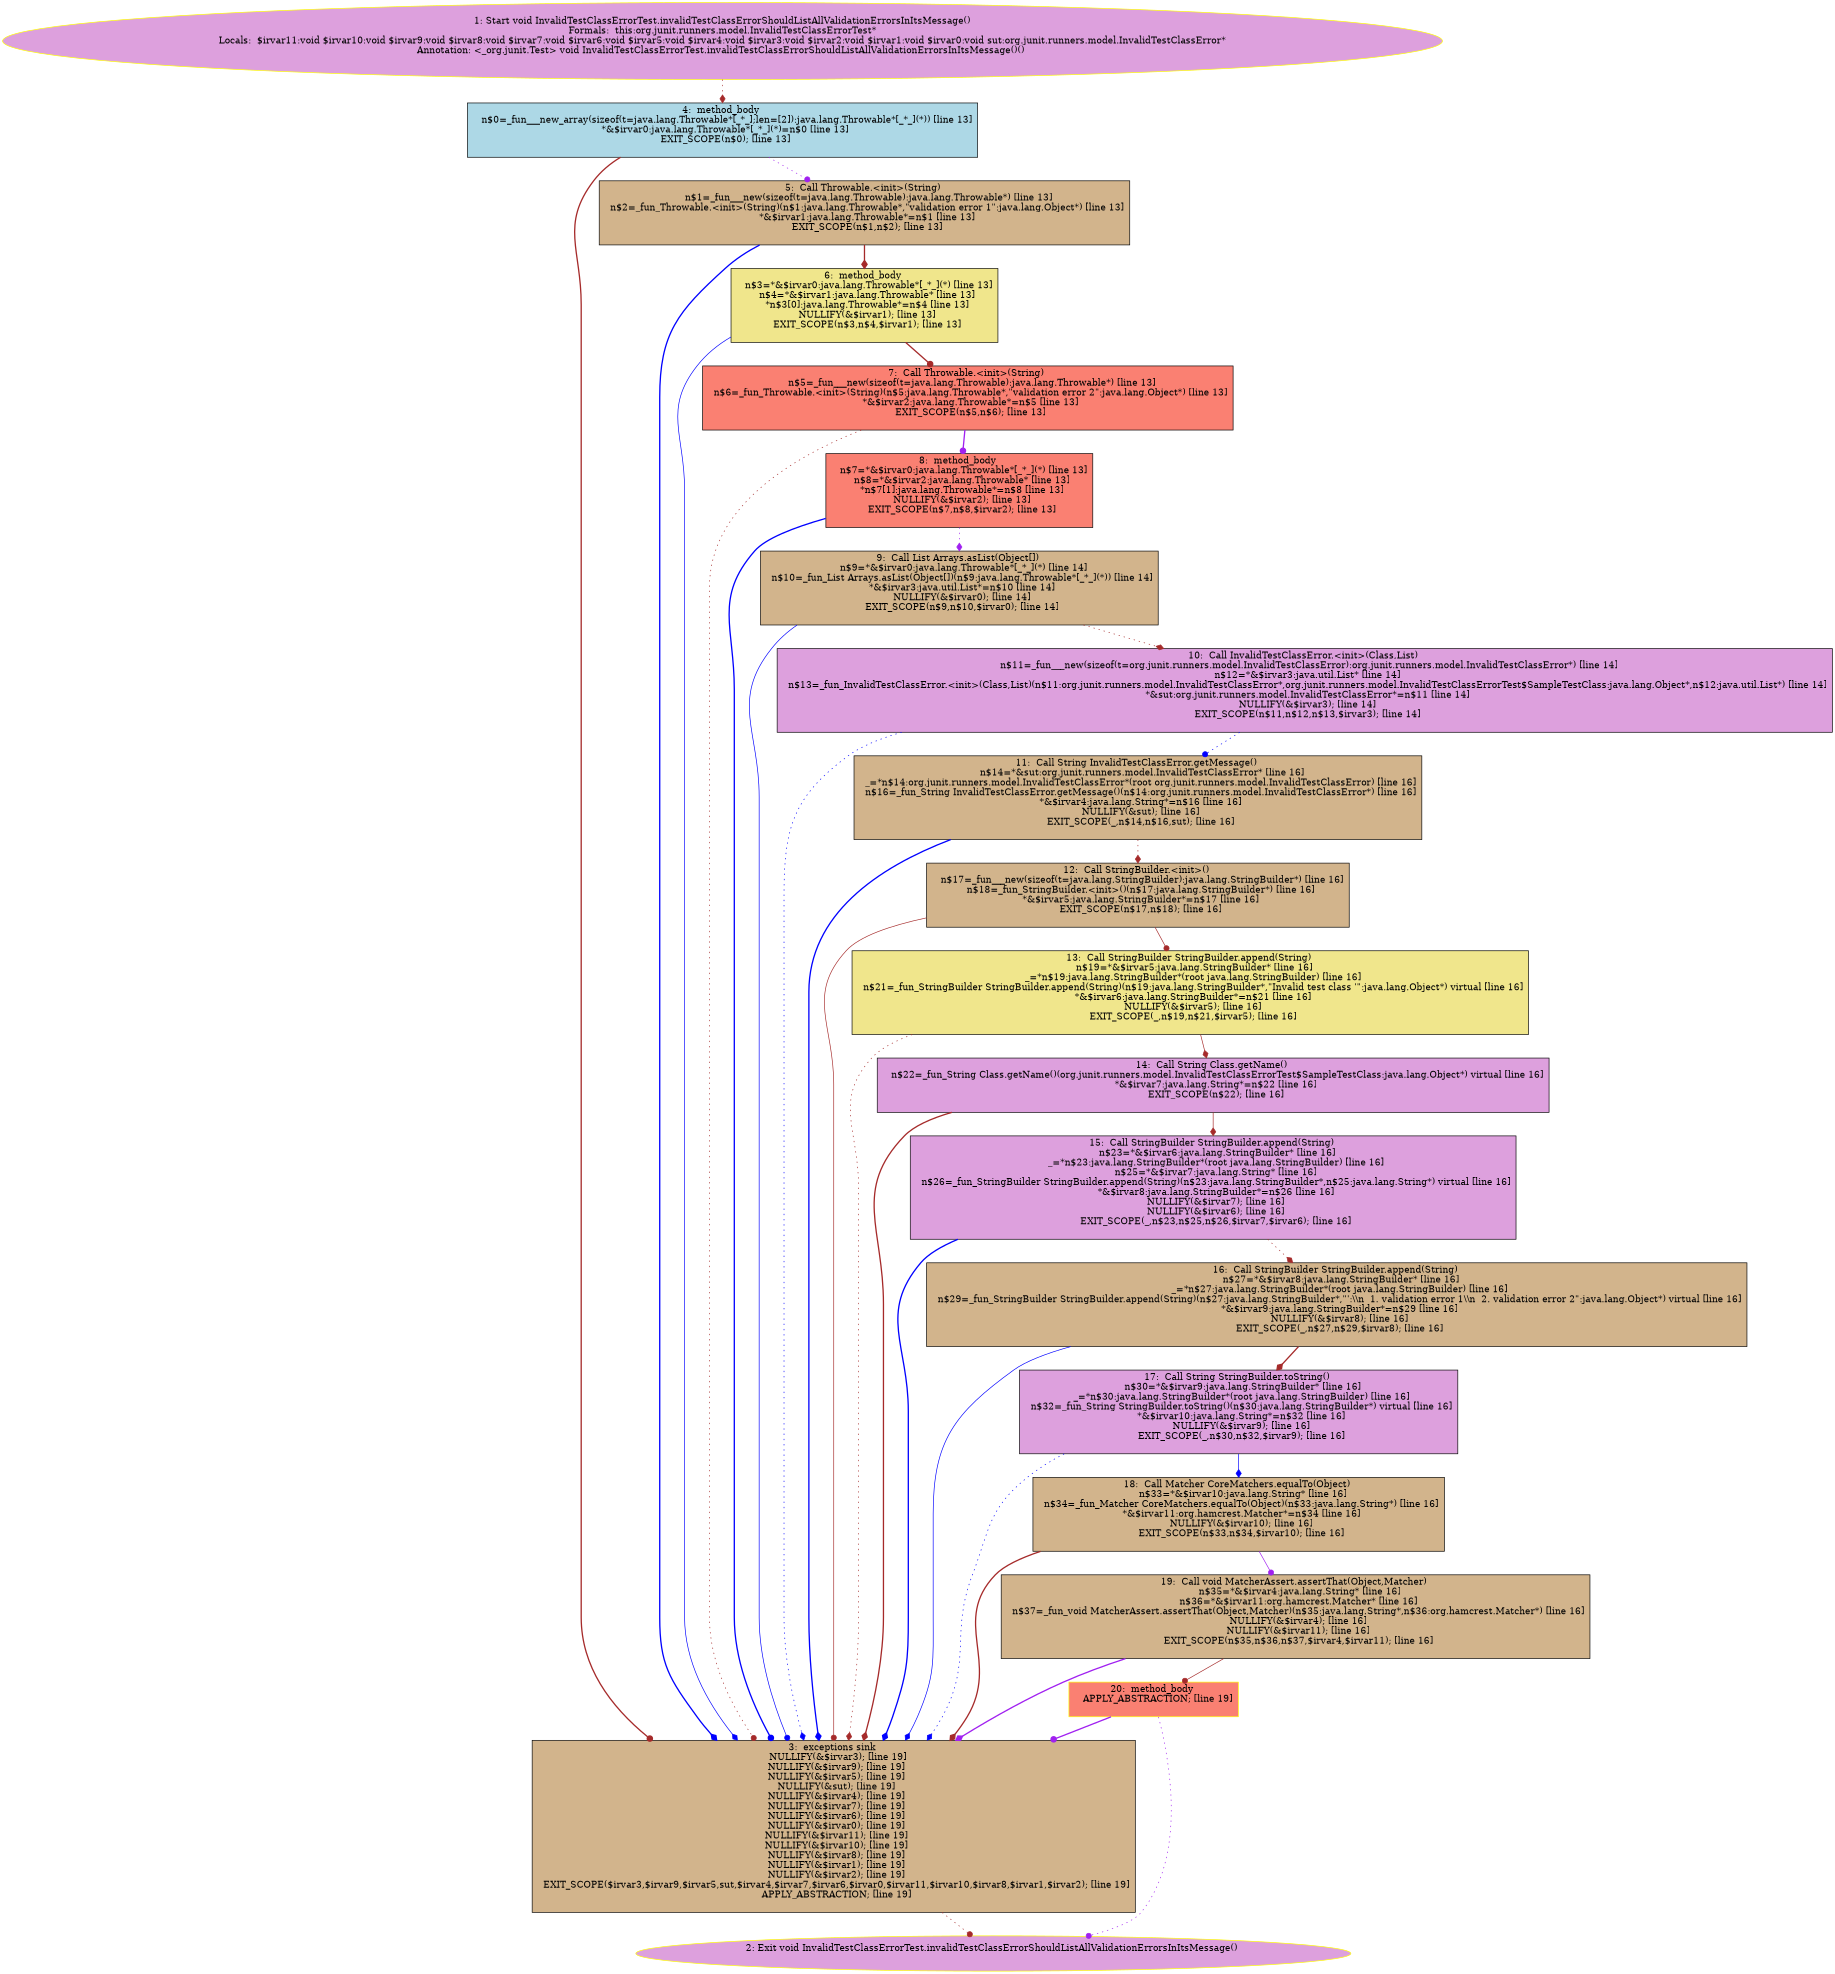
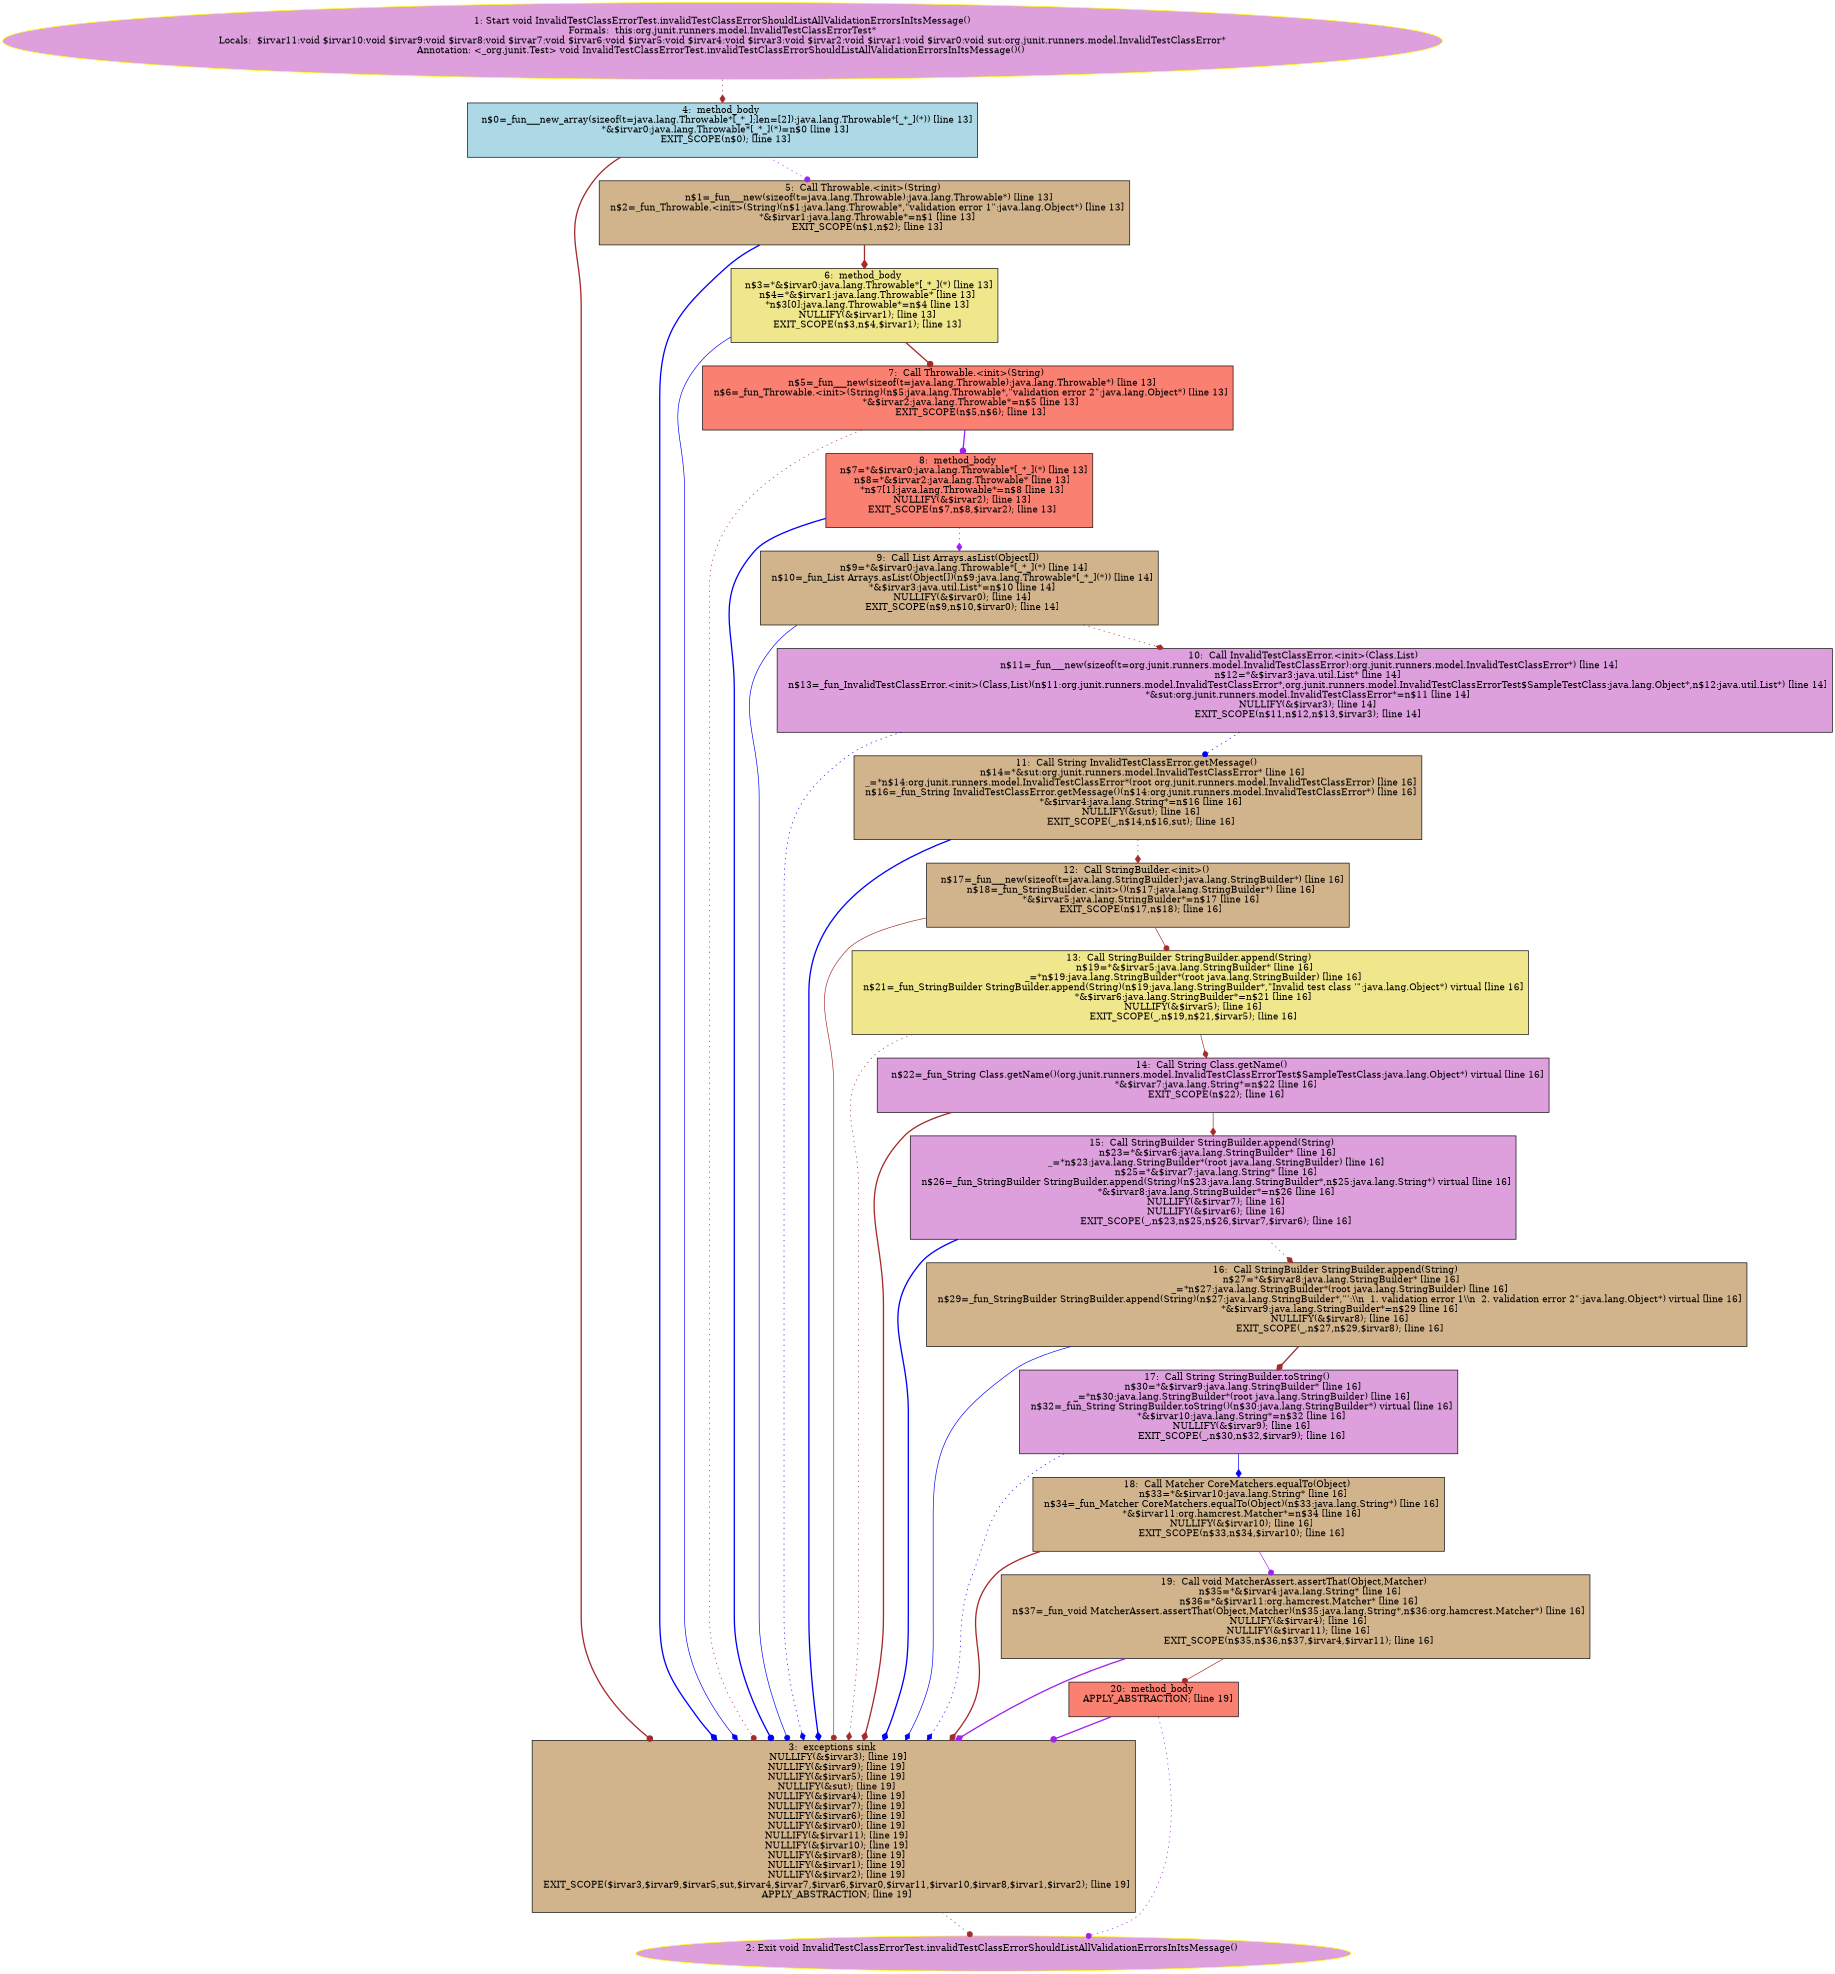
  digraph {
    node [style=filled fillcolor=tan shape=box]
    edge [color=brown style=dotted arrowhead=diamond]
    n1 [color=yellow label="1: Start void InvalidTestClassErrorTest.invalidTestClassErrorShouldListAllValidationErrorsInItsMessage()\nFormals:  this:org.junit.runners.model.InvalidTestClassErrorTest*\nLocals:  $irvar11:void $irvar10:void $irvar9:void $irvar8:void $irvar7:void $irvar6:void $irvar5:void $irvar4:void $irvar3:void $irvar2:void $irvar1:void $irvar0:void sut:org.junit.runners.model.InvalidTestClassError*\nAnnotation: <_org.junit.Test> void InvalidTestClassErrorTest.invalidTestClassErrorShouldListAllValidationErrorsInItsMessage()() \n  " fillcolor=plum shape=""]
    n2 [label="4:  method_body \n   n$0=_fun___new_array(sizeof(t=java.lang.Throwable*[_*_];len=[2]):java.lang.Throwable*[_*_](*)) [line 13]\n  *&$irvar0:java.lang.Throwable*[_*_](*)=n$0 [line 13]\n  EXIT_SCOPE(n$0); [line 13]\n " fillcolor=lightblue]
    n3 [label="3:  exceptions sink \n   NULLIFY(&$irvar3); [line 19]\n  NULLIFY(&$irvar9); [line 19]\n  NULLIFY(&$irvar5); [line 19]\n  NULLIFY(&sut); [line 19]\n  NULLIFY(&$irvar4); [line 19]\n  NULLIFY(&$irvar7); [line 19]\n  NULLIFY(&$irvar6); [line 19]\n  NULLIFY(&$irvar0); [line 19]\n  NULLIFY(&$irvar11); [line 19]\n  NULLIFY(&$irvar10); [line 19]\n  NULLIFY(&$irvar8); [line 19]\n  NULLIFY(&$irvar1); [line 19]\n  NULLIFY(&$irvar2); [line 19]\n  EXIT_SCOPE($irvar3,$irvar9,$irvar5,sut,$irvar4,$irvar7,$irvar6,$irvar0,$irvar11,$irvar10,$irvar8,$irvar1,$irvar2); [line 19]\n  APPLY_ABSTRACTION; [line 19]\n "]
    n4 [label="5:  Call Throwable.<init>(String) \n   n$1=_fun___new(sizeof(t=java.lang.Throwable):java.lang.Throwable*) [line 13]\n  n$2=_fun_Throwable.<init>(String)(n$1:java.lang.Throwable*,\"validation error 1\":java.lang.Object*) [line 13]\n  *&$irvar1:java.lang.Throwable*=n$1 [line 13]\n  EXIT_SCOPE(n$1,n$2); [line 13]\n "]
    n5 [color=yellow label="2: Exit void InvalidTestClassErrorTest.invalidTestClassErrorShouldListAllValidationErrorsInItsMessage() \n  " fillcolor=plum shape=""]
    n6 [label="6:  method_body \n   n$3=*&$irvar0:java.lang.Throwable*[_*_](*) [line 13]\n  n$4=*&$irvar1:java.lang.Throwable* [line 13]\n  *n$3[0]:java.lang.Throwable*=n$4 [line 13]\n  NULLIFY(&$irvar1); [line 13]\n  EXIT_SCOPE(n$3,n$4,$irvar1); [line 13]\n " fillcolor=khaki]
    n7 [label="7:  Call Throwable.<init>(String) \n   n$5=_fun___new(sizeof(t=java.lang.Throwable):java.lang.Throwable*) [line 13]\n  n$6=_fun_Throwable.<init>(String)(n$5:java.lang.Throwable*,\"validation error 2\":java.lang.Object*) [line 13]\n  *&$irvar2:java.lang.Throwable*=n$5 [line 13]\n  EXIT_SCOPE(n$5,n$6); [line 13]\n " fillcolor=salmon]
    n8 [label="8:  method_body \n   n$7=*&$irvar0:java.lang.Throwable*[_*_](*) [line 13]\n  n$8=*&$irvar2:java.lang.Throwable* [line 13]\n  *n$7[1]:java.lang.Throwable*=n$8 [line 13]\n  NULLIFY(&$irvar2); [line 13]\n  EXIT_SCOPE(n$7,n$8,$irvar2); [line 13]\n " fillcolor=salmon]
    n9 [label="9:  Call List Arrays.asList(Object[]) \n   n$9=*&$irvar0:java.lang.Throwable*[_*_](*) [line 14]\n  n$10=_fun_List Arrays.asList(Object[])(n$9:java.lang.Throwable*[_*_](*)) [line 14]\n  *&$irvar3:java.util.List*=n$10 [line 14]\n  NULLIFY(&$irvar0); [line 14]\n  EXIT_SCOPE(n$9,n$10,$irvar0); [line 14]\n "]
    n10 [label="10:  Call InvalidTestClassError.<init>(Class,List) \n   n$11=_fun___new(sizeof(t=org.junit.runners.model.InvalidTestClassError):org.junit.runners.model.InvalidTestClassError*) [line 14]\n  n$12=*&$irvar3:java.util.List* [line 14]\n  n$13=_fun_InvalidTestClassError.<init>(Class,List)(n$11:org.junit.runners.model.InvalidTestClassError*,org.junit.runners.model.InvalidTestClassErrorTest$SampleTestClass:java.lang.Object*,n$12:java.util.List*) [line 14]\n  *&sut:org.junit.runners.model.InvalidTestClassError*=n$11 [line 14]\n  NULLIFY(&$irvar3); [line 14]\n  EXIT_SCOPE(n$11,n$12,n$13,$irvar3); [line 14]\n " fillcolor=plum]
    n11 [label="11:  Call String InvalidTestClassError.getMessage() \n   n$14=*&sut:org.junit.runners.model.InvalidTestClassError* [line 16]\n  _=*n$14:org.junit.runners.model.InvalidTestClassError*(root org.junit.runners.model.InvalidTestClassError) [line 16]\n  n$16=_fun_String InvalidTestClassError.getMessage()(n$14:org.junit.runners.model.InvalidTestClassError*) [line 16]\n  *&$irvar4:java.lang.String*=n$16 [line 16]\n  NULLIFY(&sut); [line 16]\n  EXIT_SCOPE(_,n$14,n$16,sut); [line 16]\n "]
    n12 [label="12:  Call StringBuilder.<init>() \n   n$17=_fun___new(sizeof(t=java.lang.StringBuilder):java.lang.StringBuilder*) [line 16]\n  n$18=_fun_StringBuilder.<init>()(n$17:java.lang.StringBuilder*) [line 16]\n  *&$irvar5:java.lang.StringBuilder*=n$17 [line 16]\n  EXIT_SCOPE(n$17,n$18); [line 16]\n "]
    n13 [label="13:  Call StringBuilder StringBuilder.append(String) \n   n$19=*&$irvar5:java.lang.StringBuilder* [line 16]\n  _=*n$19:java.lang.StringBuilder*(root java.lang.StringBuilder) [line 16]\n  n$21=_fun_StringBuilder StringBuilder.append(String)(n$19:java.lang.StringBuilder*,\"Invalid test class '\":java.lang.Object*) virtual [line 16]\n  *&$irvar6:java.lang.StringBuilder*=n$21 [line 16]\n  NULLIFY(&$irvar5); [line 16]\n  EXIT_SCOPE(_,n$19,n$21,$irvar5); [line 16]\n " fillcolor=khaki]
    n14 [label="14:  Call String Class.getName() \n   n$22=_fun_String Class.getName()(org.junit.runners.model.InvalidTestClassErrorTest$SampleTestClass:java.lang.Object*) virtual [line 16]\n  *&$irvar7:java.lang.String*=n$22 [line 16]\n  EXIT_SCOPE(n$22); [line 16]\n " fillcolor=plum]
    n15 [label="15:  Call StringBuilder StringBuilder.append(String) \n   n$23=*&$irvar6:java.lang.StringBuilder* [line 16]\n  _=*n$23:java.lang.StringBuilder*(root java.lang.StringBuilder) [line 16]\n  n$25=*&$irvar7:java.lang.String* [line 16]\n  n$26=_fun_StringBuilder StringBuilder.append(String)(n$23:java.lang.StringBuilder*,n$25:java.lang.String*) virtual [line 16]\n  *&$irvar8:java.lang.StringBuilder*=n$26 [line 16]\n  NULLIFY(&$irvar7); [line 16]\n  NULLIFY(&$irvar6); [line 16]\n  EXIT_SCOPE(_,n$23,n$25,n$26,$irvar7,$irvar6); [line 16]\n " fillcolor=plum]
    n16 [label="16:  Call StringBuilder StringBuilder.append(String) \n   n$27=*&$irvar8:java.lang.StringBuilder* [line 16]\n  _=*n$27:java.lang.StringBuilder*(root java.lang.StringBuilder) [line 16]\n  n$29=_fun_StringBuilder StringBuilder.append(String)(n$27:java.lang.StringBuilder*,\"':\\\\n  1. validation error 1\\\\n  2. validation error 2\":java.lang.Object*) virtual [line 16]\n  *&$irvar9:java.lang.StringBuilder*=n$29 [line 16]\n  NULLIFY(&$irvar8); [line 16]\n  EXIT_SCOPE(_,n$27,n$29,$irvar8); [line 16]\n "]
    n17 [label="17:  Call String StringBuilder.toString() \n   n$30=*&$irvar9:java.lang.StringBuilder* [line 16]\n  _=*n$30:java.lang.StringBuilder*(root java.lang.StringBuilder) [line 16]\n  n$32=_fun_String StringBuilder.toString()(n$30:java.lang.StringBuilder*) virtual [line 16]\n  *&$irvar10:java.lang.String*=n$32 [line 16]\n  NULLIFY(&$irvar9); [line 16]\n  EXIT_SCOPE(_,n$30,n$32,$irvar9); [line 16]\n " fillcolor=plum]
    n18 [label="18:  Call Matcher CoreMatchers.equalTo(Object) \n   n$33=*&$irvar10:java.lang.String* [line 16]\n  n$34=_fun_Matcher CoreMatchers.equalTo(Object)(n$33:java.lang.String*) [line 16]\n  *&$irvar11:org.hamcrest.Matcher*=n$34 [line 16]\n  NULLIFY(&$irvar10); [line 16]\n  EXIT_SCOPE(n$33,n$34,$irvar10); [line 16]\n "]
    n19 [label="19:  Call void MatcherAssert.assertThat(Object,Matcher) \n   n$35=*&$irvar4:java.lang.String* [line 16]\n  n$36=*&$irvar11:org.hamcrest.Matcher* [line 16]\n  n$37=_fun_void MatcherAssert.assertThat(Object,Matcher)(n$35:java.lang.String*,n$36:org.hamcrest.Matcher*) [line 16]\n  NULLIFY(&$irvar4); [line 16]\n  NULLIFY(&$irvar11); [line 16]\n  EXIT_SCOPE(n$35,n$36,n$37,$irvar4,$irvar11); [line 16]\n "]
-   n20 [label="20:  method_body \n   APPLY_ABSTRACTION; [line 19]\n " fillcolor=salmon color=yellow]
+   n20 [label="20:  method_body \n   APPLY_ABSTRACTION; [line 19]\n " fillcolor=salmon]
    n1 -> n2
    n2 -> n3 [style=bold arrowhead=dot]
    n2 -> n4 [color=purple arrowhead=dot]
    n3 -> n5 [arrowhead=dot]
    n4 -> n3 [color=blue style=bold]
    n4 -> n6 [style=bold]
    n6 -> n3 [color=blue style=solid]
    n6 -> n7 [style=bold arrowhead=dot]
    n7 -> n3 [arrowhead=dot]
    n7 -> n8 [color=purple style=bold arrowhead=dot]
    n8 -> n3 [color=blue style=bold arrowhead=dot]
    n8 -> n9 [color=purple]
    n9 -> n3 [color=blue style=solid arrowhead=dot]
    n9 -> n10
    n10 -> n3 [color=blue]
    n10 -> n11 [color=blue arrowhead=dot]
    n11 -> n3 [color=blue style=bold]
    n11 -> n12
    n12 -> n3 [style=solid arrowhead=dot]
    n12 -> n13 [style=solid arrowhead=dot]
    n13 -> n3
    n13 -> n14 [style=solid]
    n14 -> n3 [style=bold]
    n14 -> n15 [style=solid]
    n15 -> n3 [color=blue style=bold]
    n15 -> n16
    n16 -> n3 [color=blue style=solid]
    n16 -> n17 [style=bold]
    n17 -> n3 [color=blue]
    n17 -> n18 [color=blue style=solid]
    n18 -> n3 [style=bold]
    n18 -> n19 [color=purple style=solid arrowhead=dot]
    n19 -> n3 [color=purple style=bold]
    n19 -> n20 [style=solid arrowhead=dot]
    n20 -> n3 [color=purple style=bold arrowhead=dot]
    n20 -> n5 [color=purple arrowhead=dot]
  }
